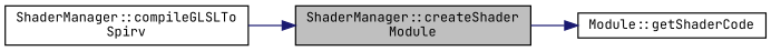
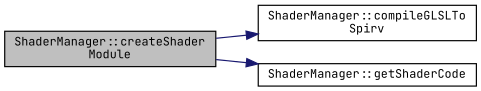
  digraph {
    fontname="JetBrains Mono"
    rankdir=LR
    node [color=black fillcolor=white fontname="JetBrains Mono" fontsize=10 shape=record style=filled]
    edge [color=midnightblue fontname="JetBrains Mono" fontsize=10 labelfontname=Helvetica labelfontsize=10 style=solid]
    n1 [fillcolor=grey75 fontcolor=black height=0.2 label="ShaderManager::createShader\lModule" width=0.4]
    n2 [height=0.2 label="ShaderManager::compileGLSLTo\lSpirv" width=0.4]
-   n3 [height=0.2 label="Module::getShaderCode" width=0.4]
-   n2 -> n1
+   n3 [height=0.2 label="ShaderManager::getShaderCode" width=0.4]
+   n1 -> n2
    n1 -> n3
  }
